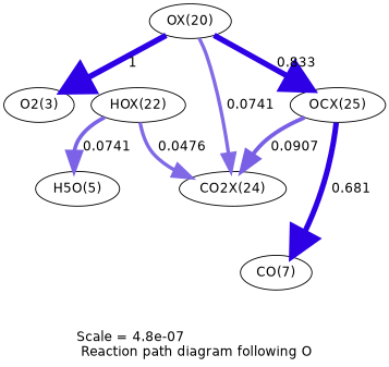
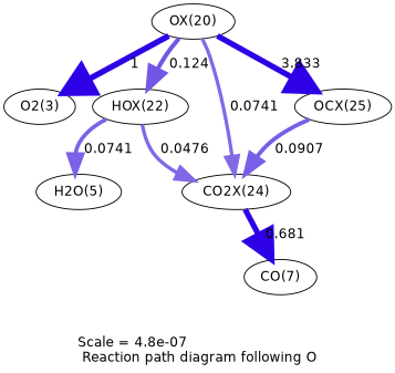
  digraph {
    fontname=Helvetica
    label="Scale = 4.8e-07\l Reaction path diagram following O"
    node [fontname=Helvetica]
    edge [fontname=Helvetica]
    n1 [label="O2(3)"]
    n2 [label="OX(20)"]
    n3 [label="HOX(22)"]
    n4 [label="OCX(25)"]
    n5 [label="CO2X(24)"]
-   n6 [label="H5O(5)"]
+   n6 [label="H2O(5)"]
    n7 [label="CO(7)"]
    n2 -> n1 [arrowsize=3 color="0.7, 1.5, 0.9" label=" 1" penwidth=6]
-   n2 -> n4 [arrowsize=2.93 color="0.7, 1.33, 0.9" label=" 0.833" penwidth=5.86]
+   n2 -> n3 [arrowsize=2.21 color="0.7, 0.624, 0.9" label=" 0.124" penwidth=4.42]
+   n2 -> n4 [arrowsize=2.93 color="0.7, 1.33, 0.9" label=" 3.833" penwidth=5.86]
    n2 -> n5 [arrowsize=1.81 color="0.7, 0.543, 0.9" label=" 0.0741" penwidth=3.63]
    n3 -> n5 [arrowsize=1.85 color="0.7, 0.548, 0.9" label=" 0.0476" penwidth=3.7]
    n3 -> n6 [arrowsize=2.02 color="0.7, 0.574, 0.9" label=" 0.0741" penwidth=4.04]
    n4 -> n5 [arrowsize=2.09 color="0.7, 0.591, 0.9" label=" 0.0907" penwidth=4.19]
-   n4 -> n7 [arrowsize=2.86 color="0.7, 1.18, 0.9" label=" 0.681" penwidth=5.71]
+   n5 -> n7 [arrowsize=2.86 color="0.7, 1.18, 0.9" label=" 0.681" penwidth=5.71]
  }
